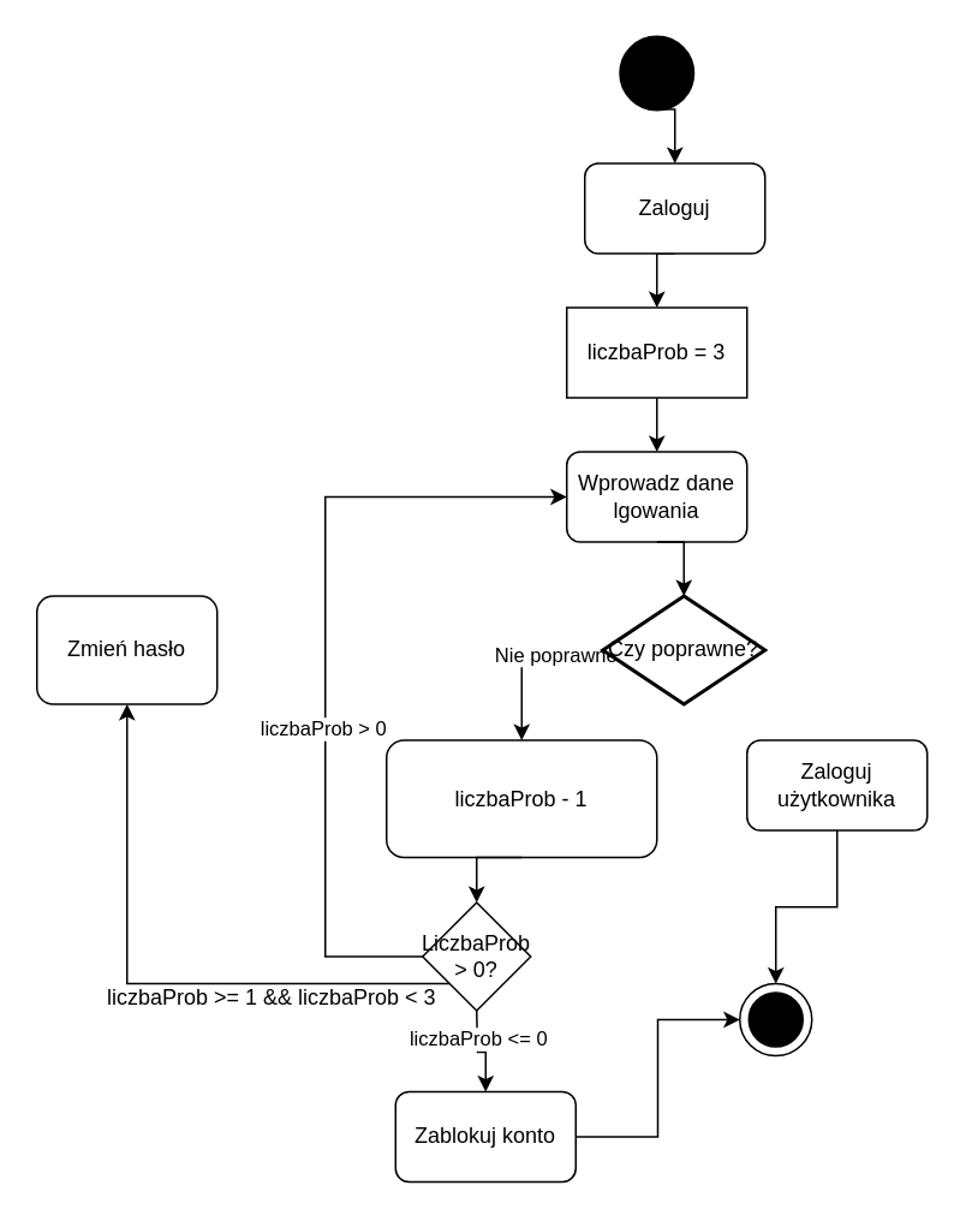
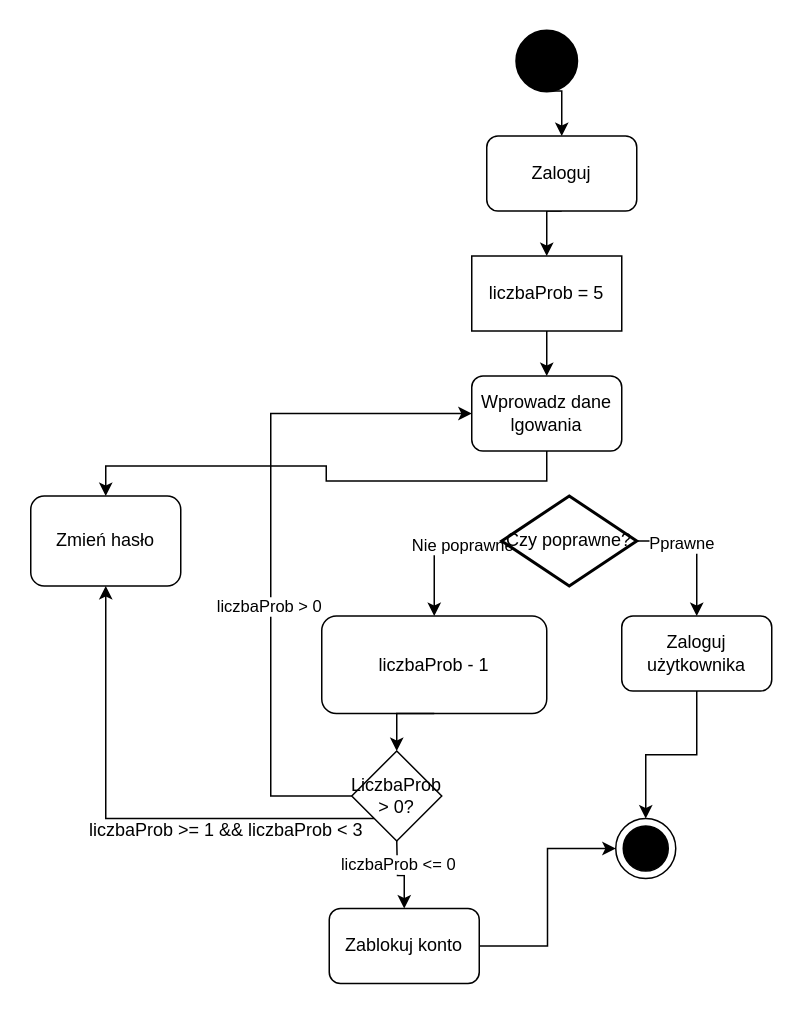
  <mxCell id="0" />
  <mxCell id="1" parent="0" />
  <mxCell id="2" style="edgeStyle=orthogonalEdgeStyle;rounded=0;orthogonalLoop=1;jettySize=auto;html=1;exitX=0.5;exitY=1;exitDx=0;exitDy=0;entryX=0.5;entryY=0;entryDx=0;entryDy=0;" parent="1" source="3" target="5" edge="1"><mxGeometry relative="1" as="geometry" /></mxCell>
  <mxCell id="3" value="" style="shape=ellipse;html=1;fillColor=strokeColor;strokeWidth=2;verticalLabelPosition=bottom;verticalAlignment=top;strokeColor=#000000;fontSize=18;fontColor=#ffffff;" parent="1" vertex="1"><mxGeometry x="344" y="20" width="40" height="40" as="geometry" /></mxCell>
  <mxCell id="4" style="edgeStyle=orthogonalEdgeStyle;rounded=0;orthogonalLoop=1;jettySize=auto;html=1;exitX=0.5;exitY=1;exitDx=0;exitDy=0;entryX=0.5;entryY=0;entryDx=0;entryDy=0;" parent="1" source="5" target="7" edge="1"><mxGeometry relative="1" as="geometry" /></mxCell>
  <mxCell id="5" value="Zaloguj" style="rounded=1;whiteSpace=wrap;html=1;" parent="1" vertex="1"><mxGeometry x="324" y="90" width="100" height="50" as="geometry" /></mxCell>
  <mxCell id="6" style="edgeStyle=orthogonalEdgeStyle;rounded=0;orthogonalLoop=1;jettySize=auto;html=1;exitX=0.5;exitY=1;exitDx=0;exitDy=0;entryX=0.5;entryY=0;entryDx=0;entryDy=0;" parent="1" source="7" target="8" edge="1"><mxGeometry relative="1" as="geometry" /></mxCell>
- <mxCell id="7" value="liczbaProb = 3" style="rounded=0;whiteSpace=wrap;html=1;" parent="1" vertex="1"><mxGeometry x="314" y="170" width="100" height="50" as="geometry" /></mxCell>
+ <mxCell id="7" value="liczbaProb = 5" style="rounded=0;whiteSpace=wrap;html=1;" parent="1" vertex="1"><mxGeometry x="314" y="170" width="100" height="50" as="geometry" /></mxCell>
  <mxCell id="8" value="Wprowadz dane&lt;div&gt;lgowania&lt;/div&gt;" style="rounded=1;whiteSpace=wrap;html=1;" parent="1" vertex="1"><mxGeometry x="314" y="250" width="100" height="50" as="geometry" /></mxCell>
+ <mxCell id="9" style="edgeStyle=orthogonalEdgeStyle;rounded=0;orthogonalLoop=1;jettySize=auto;html=1;exitX=1;exitY=0.5;exitDx=0;exitDy=0;exitPerimeter=0;entryX=0.5;entryY=0;entryDx=0;entryDy=0;" parent="1" source="13" target="15" edge="1"><mxGeometry relative="1" as="geometry" /></mxCell>
+ <mxCell id="10" value="Pprawne" style="edgeLabel;html=1;align=center;verticalAlign=middle;resizable=0;points=[];" parent="9" vertex="1" connectable="0"><mxGeometry x="-0.353" y="-1" relative="1" as="geometry"><mxPoint as="offset" /></mxGeometry></mxCell>
  <mxCell id="11" style="edgeStyle=orthogonalEdgeStyle;rounded=0;orthogonalLoop=1;jettySize=auto;html=1;exitX=0;exitY=0.5;exitDx=0;exitDy=0;exitPerimeter=0;entryX=0.5;entryY=0;entryDx=0;entryDy=0;" parent="1" source="13" target="16" edge="1"><mxGeometry relative="1" as="geometry" /></mxCell>
  <mxCell id="12" value="Nie poprawne" style="edgeLabel;html=1;align=center;verticalAlign=middle;resizable=0;points=[];" parent="11" vertex="1" connectable="0"><mxGeometry x="-0.43" y="2" relative="1" as="geometry"><mxPoint as="offset" /></mxGeometry></mxCell>
  <mxCell id="13" value="Czy poprawne?" style="strokeWidth=2;html=1;shape=mxgraph.flowchart.decision;whiteSpace=wrap;" parent="1" vertex="1"><mxGeometry x="334" y="330" width="90" height="60" as="geometry" /></mxCell>
- <mxCell id="14" style="edgeStyle=orthogonalEdgeStyle;rounded=0;orthogonalLoop=1;jettySize=auto;html=1;exitX=0.5;exitY=1;exitDx=0;exitDy=0;entryX=0.5;entryY=0;entryDx=0;entryDy=0;entryPerimeter=0;" parent="1" source="8" target="13" edge="1"><mxGeometry relative="1" as="geometry" /></mxCell>
+ <mxCell id="14" style="edgeStyle=orthogonalEdgeStyle;rounded=0;orthogonalLoop=1;jettySize=auto;html=1;exitX=0.5;exitY=1;exitDx=0;exitDy=0;" parent="1" source="8" target="26" edge="1"><mxGeometry relative="1" as="geometry" /></mxCell>
  <mxCell id="15" value="Zaloguj użytkownika" style="rounded=1;whiteSpace=wrap;html=1;" parent="1" vertex="1"><mxGeometry x="414" y="410" width="100" height="50" as="geometry" /></mxCell>
  <mxCell id="16" value="liczbaProb - 1" style="rounded=1;whiteSpace=wrap;html=1;" parent="1" vertex="1"><mxGeometry x="214" y="410" width="150" height="65" as="geometry" /></mxCell>
  <mxCell id="17" style="edgeStyle=orthogonalEdgeStyle;rounded=0;orthogonalLoop=1;jettySize=auto;html=1;exitX=0;exitY=0.5;exitDx=0;exitDy=0;exitPerimeter=0;entryX=0;entryY=0.5;entryDx=0;entryDy=0;" parent="1" target="8" edge="1"><mxGeometry relative="1" as="geometry"><Array as="points"><mxPoint x="180" y="530" /><mxPoint x="180" y="275" /></Array><mxPoint x="234" y="530" as="sourcePoint" /></mxGeometry></mxCell>
  <mxCell id="18" value="liczbaProb &amp;gt; 0" style="edgeLabel;html=1;align=center;verticalAlign=middle;resizable=0;points=[];" parent="17" vertex="1" connectable="0"><mxGeometry x="-0.182" y="2" relative="1" as="geometry"><mxPoint as="offset" /></mxGeometry></mxCell>
  <mxCell id="19" style="edgeStyle=orthogonalEdgeStyle;rounded=0;orthogonalLoop=1;jettySize=auto;html=1;exitX=0.5;exitY=1;exitDx=0;exitDy=0;exitPerimeter=0;entryX=0.5;entryY=0;entryDx=0;entryDy=0;" parent="1" target="22" edge="1"><mxGeometry relative="1" as="geometry"><mxPoint x="264" y="560" as="sourcePoint" /></mxGeometry></mxCell>
  <mxCell id="20" value="liczbaProb &amp;lt;= 0" style="edgeLabel;html=1;align=center;verticalAlign=middle;resizable=0;points=[];" parent="19" vertex="1" connectable="0"><mxGeometry x="-0.347" relative="1" as="geometry"><mxPoint as="offset" /></mxGeometry></mxCell>
  <mxCell id="21" style="edgeStyle=orthogonalEdgeStyle;rounded=0;orthogonalLoop=1;jettySize=auto;html=1;exitX=0.5;exitY=1;exitDx=0;exitDy=0;entryX=0.5;entryY=0;entryDx=0;entryDy=0;entryPerimeter=0;" parent="1" source="16" edge="1"><mxGeometry relative="1" as="geometry"><mxPoint x="264" y="500" as="targetPoint" /></mxGeometry></mxCell>
  <mxCell id="22" value="Zablokuj konto" style="rounded=1;whiteSpace=wrap;html=1;" parent="1" vertex="1"><mxGeometry x="219" y="605" width="100" height="50" as="geometry" /></mxCell>
  <mxCell id="23" value="" style="shape=mxgraph.sysml.actFinal;html=1;verticalLabelPosition=bottom;labelBackgroundColor=#ffffff;verticalAlign=top;" parent="1" vertex="1"><mxGeometry x="410" y="545" width="40" height="40" as="geometry" /></mxCell>
  <mxCell id="24" style="edgeStyle=orthogonalEdgeStyle;rounded=0;orthogonalLoop=1;jettySize=auto;html=1;exitX=0.5;exitY=1;exitDx=0;exitDy=0;entryX=0.5;entryY=0;entryDx=0;entryDy=0;entryPerimeter=0;" parent="1" source="15" target="23" edge="1"><mxGeometry relative="1" as="geometry" /></mxCell>
  <mxCell id="25" style="edgeStyle=orthogonalEdgeStyle;rounded=0;orthogonalLoop=1;jettySize=auto;html=1;exitX=1;exitY=0.5;exitDx=0;exitDy=0;entryX=0;entryY=0.5;entryDx=0;entryDy=0;entryPerimeter=0;" parent="1" source="22" target="23" edge="1"><mxGeometry relative="1" as="geometry" /></mxCell>
  <mxCell id="26" value="Zmień hasło" style="whiteSpace=wrap;html=1;rounded=1;" parent="1" vertex="1"><mxGeometry x="20" y="330" width="100" height="60" as="geometry" /></mxCell>
  <mxCell id="27" style="edgeStyle=orthogonalEdgeStyle;rounded=0;orthogonalLoop=1;jettySize=auto;html=1;exitX=0;exitY=1;exitDx=0;exitDy=0;entryX=0.5;entryY=1;entryDx=0;entryDy=0;" parent="1" source="28" target="26" edge="1"><mxGeometry relative="1" as="geometry" /></mxCell>
  <mxCell id="28" value="LiczbaProb &amp;gt; 0?" style="rhombus;whiteSpace=wrap;html=1;" parent="1" vertex="1"><mxGeometry x="234" y="500" width="60" height="60" as="geometry" /></mxCell>
  <mxCell id="29" value="liczbaProb &amp;gt;= 1 &amp;amp;&amp;amp; liczbaProb &amp;lt; 3" style="text;html=1;align=center;verticalAlign=middle;resizable=0;points=[];autosize=1;strokeColor=none;fillColor=none;" parent="1" vertex="1"><mxGeometry x="45" y="538" width="210" height="30" as="geometry" /></mxCell>
